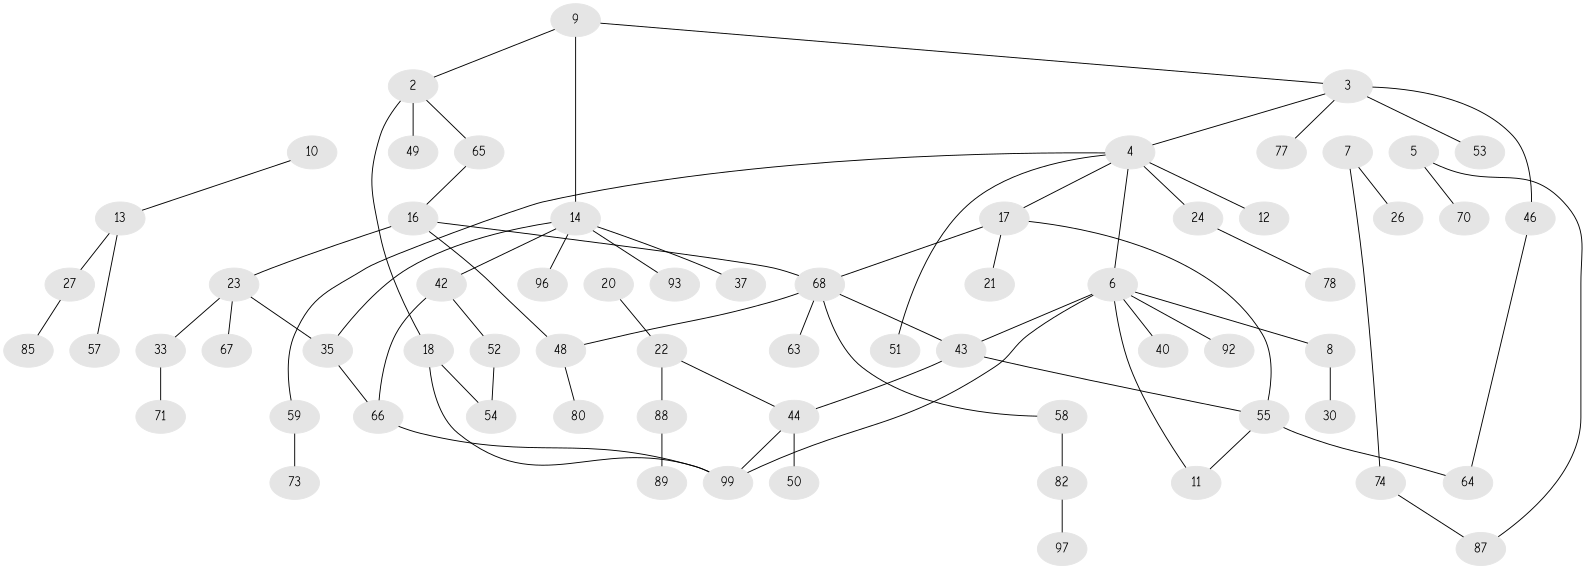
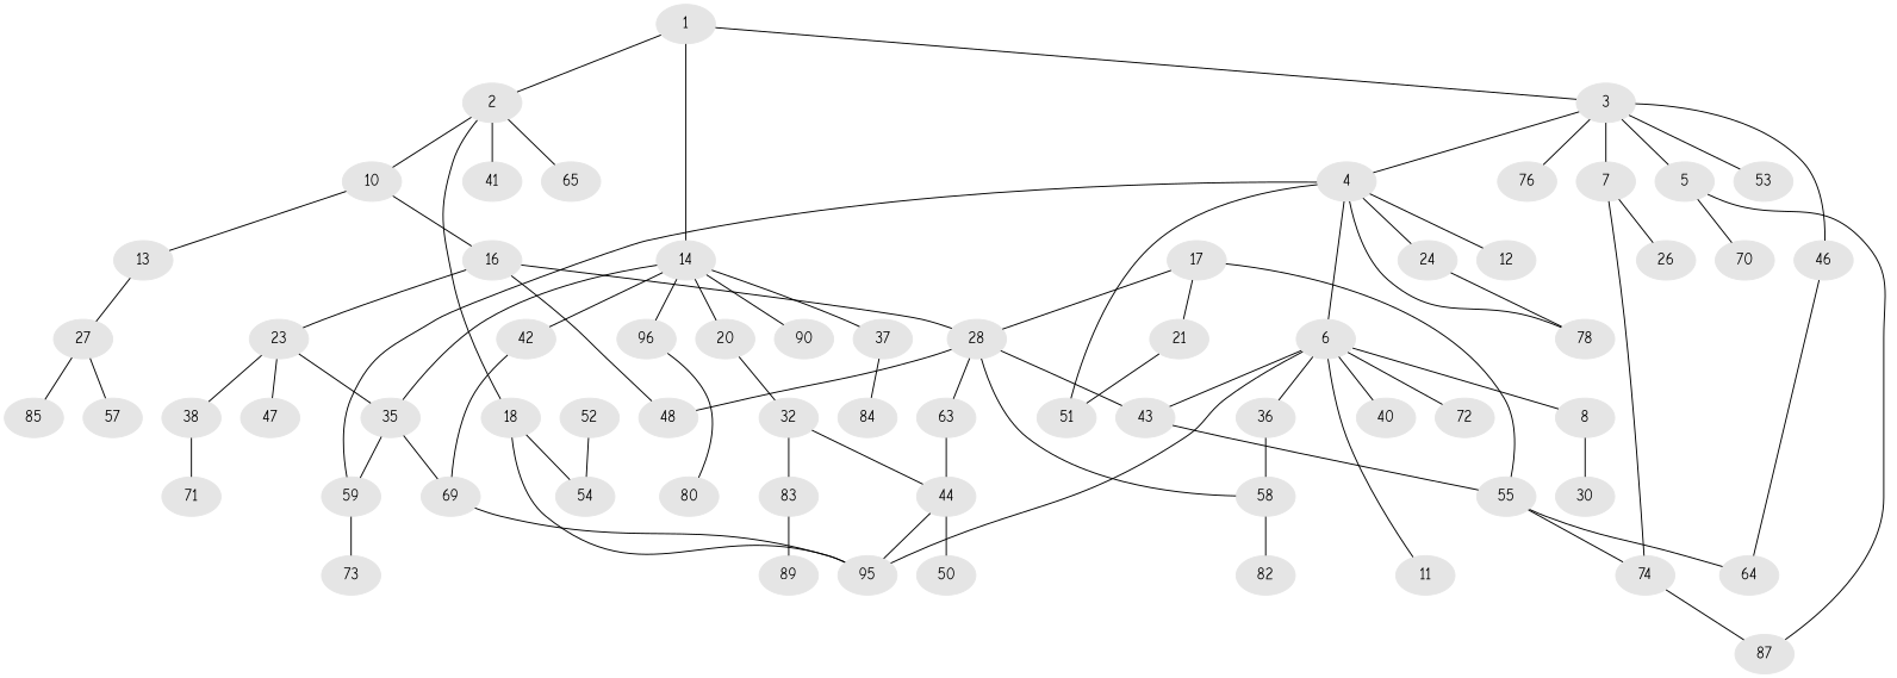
  graph {
    fontname="Comic Neue"
    node [color=gray90 fontname="Comic Neue" style=filled]
    edge [fontname="Comic Neue"]
-   1 [super="+60" label=9]
+   1 [super="+60"]
    2 [super="+9"]
    3 [super="+45"]
    14
    10 [super="+38"]
    18 [super="+93"]
-   41 [label=49]
+   41
    65
    4 [super="+11"]
    5 [super="+31"]
    7
    46
    53
-   76 [super="+77" label=77]
+   76 [super="+77"]
    20 [super="+25"]
    35
    37
    42 [super="+68"]
-   90 [label=93]
+   90
    96
    13
    16
-   95 [super="+98" label=99]
+   95 [super="+98"]
    54 [super="+69"]
    6 [super="+29"]
    12 [super="+19"]
    17 [super="+61"]
    24
    51
    59 [super="+79"]
    70
    87
    26
    74 [super="+81"]
    64
    8 [super="+75"]
    n37 [label=11]
+   36 [super="+39"]
    40
    43
-   92
-   28 [super="+67" label=68]
+   92 [label=72]
+   28 [super="+67"]
    21
    55 [super="+56"]
    78 [super="+88"]
    73
    30
    58 [super="+86"]
    44 [super="+62"]
    27 [super="+49"]
    23 [super="+32"]
    48
    57
    85
-   22 [super="+34"]
-   66 [super="+94"]
+   22 [super="+34" label=32]
+   66 [super="+94" label=69]
+   84
    52 [super="+72"]
-   33
-   47 [super="+91" label=67]
+   33 [label=38]
+   47 [super="+91"]
    63
    80
-   83 [label=88]
+   83
    50
    89
    71
    82
-   97
    1 -- 2
    1 -- 3
    1 -- 14
+   2 -- 10
    2 -- 18
    2 -- 41
    2 -- 65
    3 -- 4
+   3 -- 5
+   3 -- 7
    3 -- 46
    3 -- 53
    3 -- 76
+   14 -- 20
    14 -- 35
    14 -- 37
    14 -- 42
    14 -- 90
    14 -- 96
    10 -- 13
-   65 -- 16
+   10 -- 16
    18 -- 95
    18 -- 54
    4 -- 6
    4 -- 12
-   4 -- 17
+   4 -- 78
    4 -- 24
    4 -- 51
    4 -- 59
    5 -- 70
    5 -- 87
    7 -- 26
    7 -- 74
    46 -- 64
    20 -- 22
+   35 -- 59
    35 -- 66
+   37 -- 84
    42 -- 66
-   42 -- 52
    13 -- 27
    16 -- 28
    16 -- 23
    16 -- 48
    6 -- 95
    6 -- 8
    6 -- n37
+   6 -- 36
    6 -- 40
    6 -- 43
    6 -- 92
    17 -- 28
    17 -- 21
    17 -- 55
    24 -- 78
    59 -- 73
    74 -- 87
    8 -- 30
+   36 -- 58
    43 -- 55
-   43 -- 44
+   63 -- 44
    28 -- 43
    28 -- 58
    28 -- 48
    28 -- 63
-   55 -- n37
+   21 -- 51
+   55 -- 74
    55 -- 64
    58 -- 82
    44 -- 95
    44 -- 50
-   13 -- 57
+   27 -- 57
    27 -- 85
    23 -- 35
    23 -- 33
    23 -- 47
-   48 -- 80
+   96 -- 80
    22 -- 44
    22 -- 83
    66 -- 95
    52 -- 54
    33 -- 71
    83 -- 89
-   82 -- 97
  }
